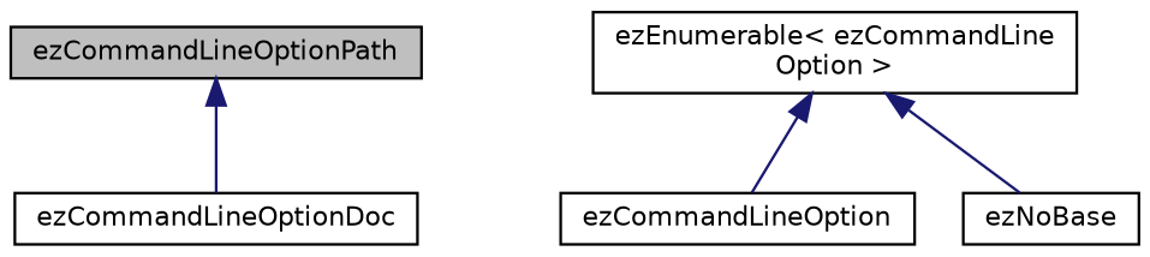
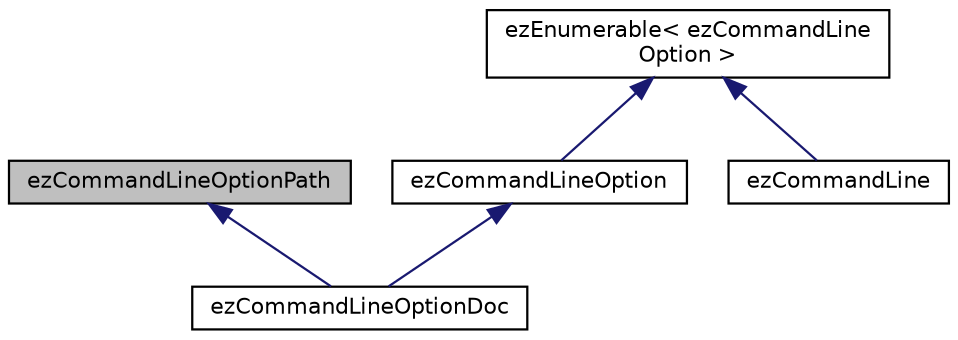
  digraph {
    node [color=black fillcolor=white fontname=Helvetica fontsize=10 shape=record style=filled]
    edge [color=midnightblue dir=back fontname=Helvetica fontsize=10 labelfontname=Helvetica labelfontsize=10 style=solid]
    n1 [fillcolor=grey75 fontcolor=black height=0.2 label=ezCommandLineOptionPath width=0.4]
    n2 [height=0.2 label=ezCommandLineOptionDoc width=0.4]
    n3 [height=0.2 label=ezCommandLineOption width=0.4]
    n4 [height=0.2 label="ezEnumerable\< ezCommandLine\lOption \>" width=0.4]
-   n5 [height=0.2 label=ezNoBase width=0.4]
+   n5 [height=0.2 label=ezCommandLine width=0.4]
    n1 -> n2
+   n3 -> n2
    n4 -> n3
    n4 -> n5
  }
